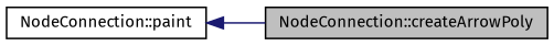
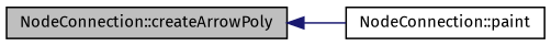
  digraph {
    rankdir=LR
    fontname="Fira Sans"
    node [color=black fontname="Fira Sans" fontsize=10 shape=record style=filled]
    n1 [fillcolor=grey75 fontcolor=black height=0.2 label="NodeConnection::createArrowPoly" width=0.4]
    n2 [fillcolor=white height=0.2 label="NodeConnection::paint" width=0.4]
-   n2 -> n1 [color=midnightblue dir=back fontname="Fira Sans" fontsize=10 labelfontname=Helvetica labelfontsize=10 style=solid]
+   n1 -> n2 [color=midnightblue dir=back fontname="Fira Sans" fontsize=10 labelfontname=Helvetica labelfontsize=10 style=solid]
  }
